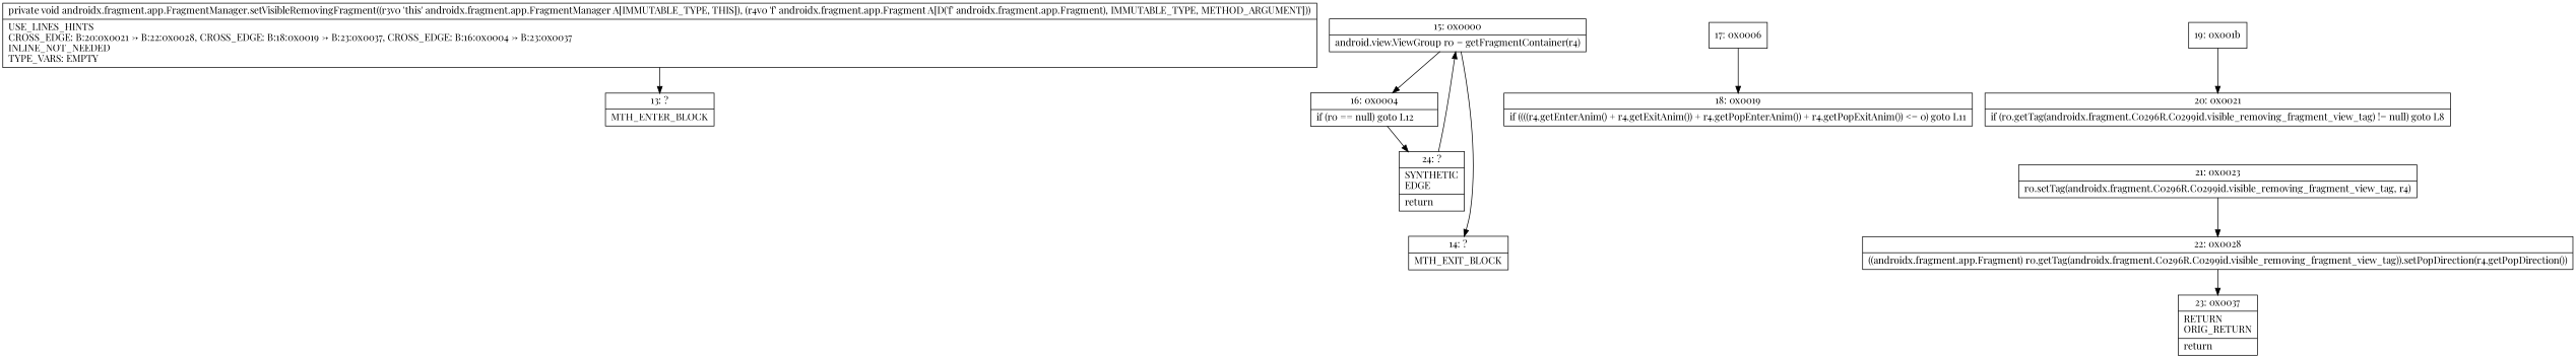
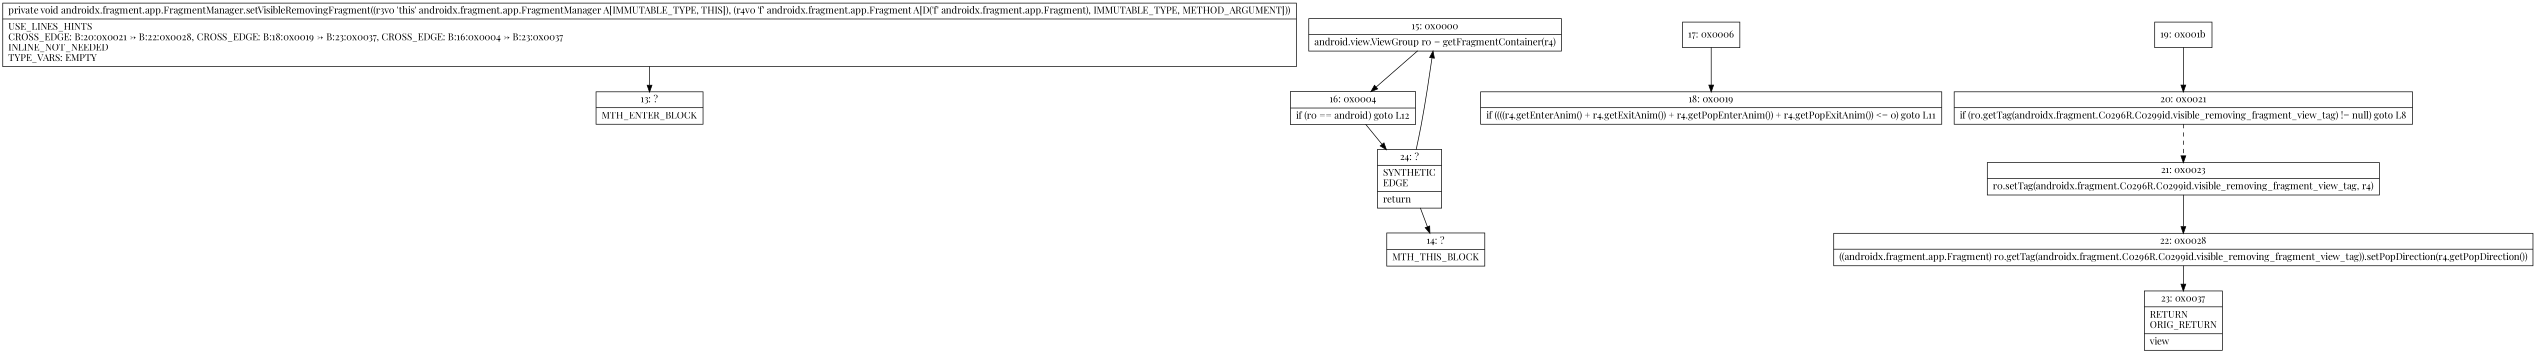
  digraph {
    fontname="Playfair Display"
    node [fontname="Playfair Display" shape=record]
    edge [fontname="Playfair Display"]
    n1 [label="{13\:\ ?|MTH_ENTER_BLOCK\l}"]
    n2 [label="{15\:\ 0x0000|android.view.ViewGroup r0 = getFragmentContainer(r4)\l}"]
-   n3 [label="{16\:\ 0x0004|if (r0 == null) goto L12\l}"]
+   n3 [label="{16\:\ 0x0004|if (r0 == android) goto L12\l}"]
    n4 [label="{24\:\ ?|SYNTHETIC\lEDGE\l|return\l}"]
    n5 [label="{17\:\ 0x0006}"]
    n6 [label="{18\:\ 0x0019|if ((((r4.getEnterAnim() + r4.getExitAnim()) + r4.getPopEnterAnim()) + r4.getPopExitAnim()) \<= 0) goto L11\l}"]
-   n7 [label="{14\:\ ?|MTH_EXIT_BLOCK\l}"]
+   n7 [label="{14\:\ ?|MTH_THIS_BLOCK\l}"]
    n8 [label="{19\:\ 0x001b}"]
    n9 [label="{20\:\ 0x0021|if (r0.getTag(androidx.fragment.C0296R.C0299id.visible_removing_fragment_view_tag) != null) goto L8\l}"]
    n10 [label="{21\:\ 0x0023|r0.setTag(androidx.fragment.C0296R.C0299id.visible_removing_fragment_view_tag, r4)\l}"]
    n11 [label="{22\:\ 0x0028|((androidx.fragment.app.Fragment) r0.getTag(androidx.fragment.C0296R.C0299id.visible_removing_fragment_view_tag)).setPopDirection(r4.getPopDirection())\l}"]
-   n12 [label="{23\:\ 0x0037|RETURN\lORIG_RETURN\l|return\l}"]
+   n12 [label="{23\:\ 0x0037|RETURN\lORIG_RETURN\l|view\l}"]
    n13 [label="{private void androidx.fragment.app.FragmentManager.setVisibleRemovingFragment((r3v0 'this' androidx.fragment.app.FragmentManager A[IMMUTABLE_TYPE, THIS]), (r4v0 'f' androidx.fragment.app.Fragment A[D('f' androidx.fragment.app.Fragment), IMMUTABLE_TYPE, METHOD_ARGUMENT]))  | USE_LINES_HINTS\lCROSS_EDGE: B:20:0x0021 \-\> B:22:0x0028, CROSS_EDGE: B:18:0x0019 \-\> B:23:0x0037, CROSS_EDGE: B:16:0x0004 \-\> B:23:0x0037\lINLINE_NOT_NEEDED\lTYPE_VARS: EMPTY\l}"]
    n2 -> n3
    n3 -> n4
    n4 -> n2
-   n2 -> n7
+   n4 -> n7
    n5 -> n6
    n8 -> n9
+   n9 -> n10 [style=dashed]
    n10 -> n11
    n11 -> n12
    n13 -> n1
  }
